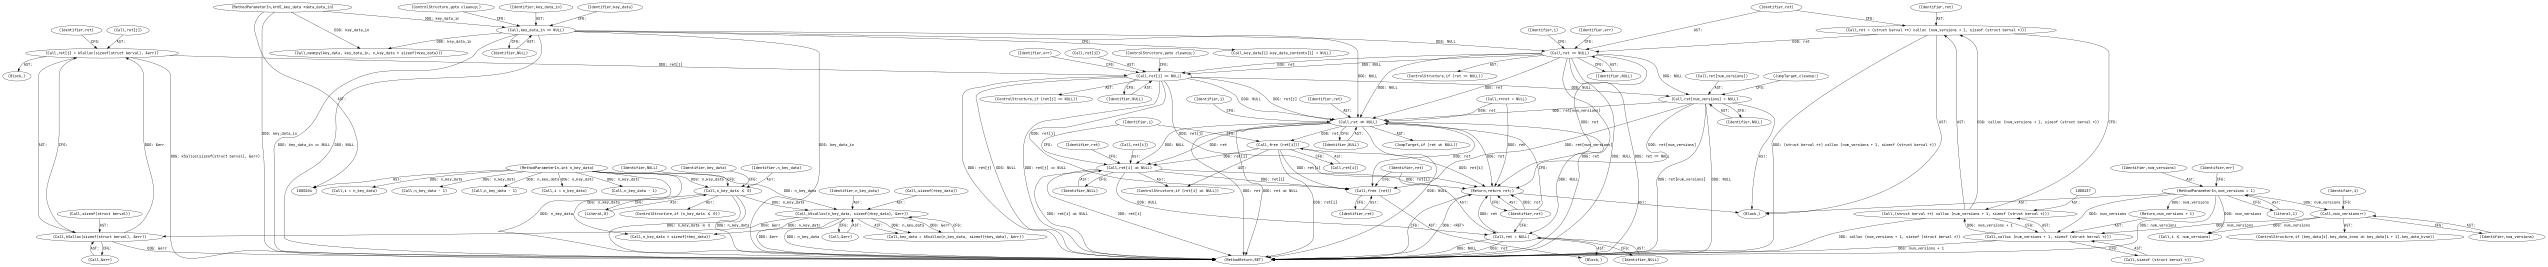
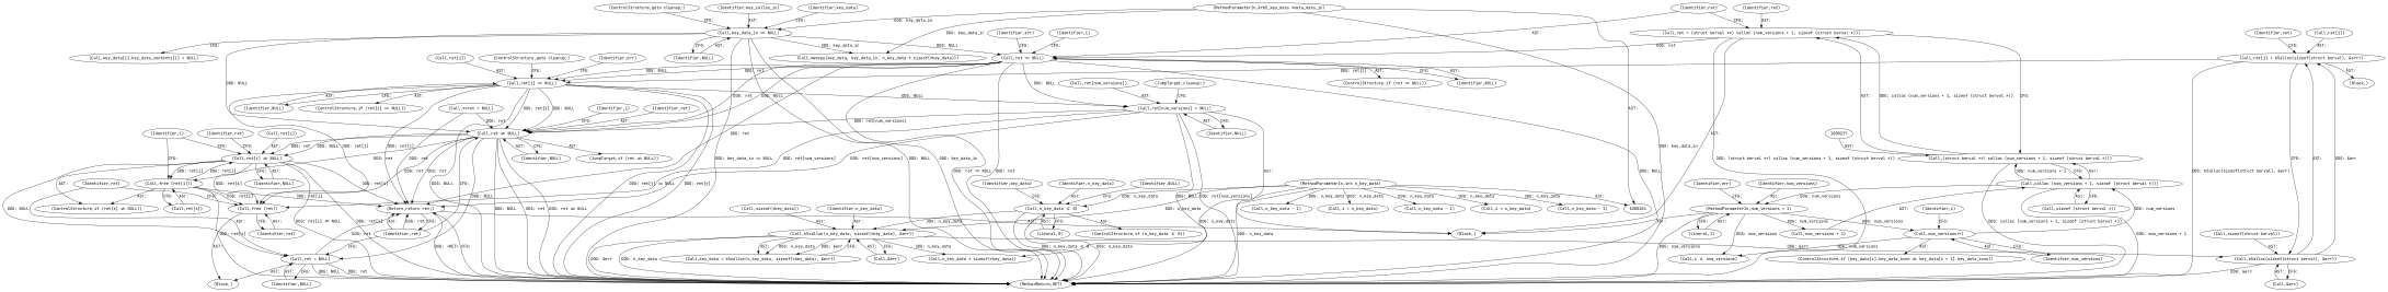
  digraph {
    fontname="JetBrains Mono"
    node [fontname="JetBrains Mono"]
    edge [fontname="JetBrains Mono"]
    n1 [label="(Call,ret[num_versions] = NULL)"]
    n2 [label="(Call,ret != NULL)"]
    n3 [label="(Call,free (ret))"]
    n4 [label="(Return,return ret;)"]
    n5 [label="(Block,)"]
    n6 [label="(Identifier,NULL)"]
    n7 [label="(MethodReturn,RET)"]
    n8 [label="(Call,ret[i] != NULL)"]
    n9 [label="(Call,free (ret[i]))"]
    n10 [label="(Call,ret = NULL)"]
    n11 [label="(Identifier,NULL)"]
    n12 [label="(JumpTarget,if (ret != NULL))"]
    n13 [label="(Block,)"]
    n14 [label="(Identifier,ret)"]
    n15 [label="(Identifier,ret)"]
    n16 [label="(Call,ret[j] == NULL)"]
    n17 [label="(Identifier,NULL)"]
    n18 [label="(ControlStructure,if (ret[j] == NULL))"]
    n19 [label="(Call,ret[j] = k5alloc(sizeof(struct berval), &err))"]
    n20 [label="(Call,k5alloc(sizeof(struct berval), &err))"]
    n21 [label="(Block,)"]
    n22 [label="(Call,&err)"]
    n23 [label="(Call,k5calloc(n_key_data, sizeof(*key_data), &err))"]
    n24 [label="(Call,key_data = k5calloc(n_key_data, sizeof(*key_data), &err))"]
    n25 [label="(Call,n_key_data * sizeof(*key_data))"]
    n26 [label="(Call,&err)"]
    n27 [label="(Call,n_key_data <= 0)"]
    n28 [label="(Literal,0)"]
    n29 [label="(ControlStructure,if (n_key_data <= 0))"]
    n30 [label="(MethodParameterIn,int n_key_data)"]
    n31 [label="(Call,i < n_key_data)"]
    n32 [label="(Call,n_key_data - 1)"]
    n33 [label="(Call,i < n_key_data)"]
    n34 [label="(Call,n_key_data - 1)"]
    n35 [label="(Call,n_key_data - 1)"]
    1000104
    n37 [label="(Call,ret == NULL)"]
    n38 [label="(ControlStructure,if (ret == NULL))"]
    n39 [label="(Identifier,NULL)"]
    n40 [label="(Call,ret = (struct berval **) calloc (num_versions + 1, sizeof (struct berval *)))"]
    n41 [label="(Call,(struct berval **) calloc (num_versions + 1, sizeof (struct berval *)))"]
    n42 [label="(Call,calloc (num_versions + 1, sizeof (struct berval *)))"]
    n43 [label="(Call,sizeof (struct berval *))"]
    n44 [label="(Call,num_versions++)"]
    n45 [label="(Identifier,num_versions)"]
    n46 [label="(Call,i <= num_versions)"]
    n47 [label="(ControlStructure,if (key_data[i].key_data_kvno != key_data[i + 1].key_data_kvno))"]
-   n48 [label="(Return,num_versions + 1)"]
+   n48 [label="(Call,num_versions + 1)"]
    n49 [label="(MethodParameterIn,num_versions = 1)"]
    n50 [label="(Literal,1)"]
    n51 [label="(Call,key_data_in == NULL)"]
    n52 [label="(Identifier,NULL)"]
    n53 [label="(Call,key_data[i].key_data_contents[1] = NULL)"]
    n54 [label="(Call,memcpy(key_data, key_data_in, n_key_data * sizeof(*key_data)))"]
    n55 [label="(MethodParameterIn,krb5_key_data *data_data_in)"]
    n56 [label="(Identifier,NULL)"]
    n57 [label="(ControlStructure,if (ret[i] != NULL))"]
    n58 [label="(Call,ret[i])"]
    n59 [label="(Identifier,NULL)"]
    n60 [label="(ControlStructure,goto cleanup;)"]
    n61 [label="(Identifier,num_versions)"]
    n62 [label="(Identifier,ret)"]
    n63 [label="(Call,sizeof(struct berval))"]
    n64 [label="(Call,**ret = NULL)"]
    n65 [label="(Identifier,key_data)"]
    n66 [label="(Identifier,ret)"]
    n67 [label="(Identifier,n_key_data)"]
    n68 [label="(Identifier,i)"]
-   n69 [label="(Identifier,key_data_in)"]
+   n69 [label="(Identifier,key_calloc_in)"]
    n70 [label="(Identifier,err)"]
    n71 [label="(Identifier,err)"]
    n72 [label="(Identifier,NULL)"]
    n73 [label="(Call,ret[num_versions])"]
    n74 [label="(Identifier,ret)"]
    n75 [label="(Identifier,n_key_data)"]
    n76 [label="(Identifier,i)"]
    n77 [label="(Call,ret[j])"]
    n78 [label="(Identifier,i)"]
    n79 [label="(Identifier,key_data)"]
    n80 [label="(Identifier,i)"]
    n81 [label="(JumpTarget,cleanup:)"]
    n82 [label="(Call,ret[j])"]
    n83 [label="(ControlStructure,goto cleanup;)"]
    n84 [label="(Identifier,err)"]
    n85 [label="(Identifier,ret)"]
    n86 [label="(Call,sizeof(*key_data))"]
    n87 [label="(Call,ret[i])"]
    n88 [label="(Identifier,ret)"]
    n89 [label="(Identifier,ret)"]
    1000237
    n1 -> n2 [label="DDG: ret[num_versions]"]
    n1 -> n3 [label="DDG: ret[num_versions]"]
    n1 -> n4 [label="DDG: ret[num_versions]"]
    n1 -> n5 [label="AST: "]
    n1 -> n6 [label="CFG: "]
    n1 -> n7 [label="DDG: ret[num_versions]"]
    n1 -> n7 [label="DDG: NULL"]
    n2 -> n3 [label="DDG: ret"]
    n2 -> n4 [label="DDG: ret"]
    n2 -> n7 [label="DDG: ret"]
    n2 -> n7 [label="DDG: ret != NULL"]
    n2 -> n7 [label="DDG: NULL"]
    n2 -> n8 [label="DDG: ret"]
    n2 -> n8 [label="DDG: NULL"]
    n2 -> n9 [label="DDG: ret"]
    n2 -> n10 [label="DDG: NULL"]
    n2 -> n11 [label="CFG: "]
    n2 -> n12 [label="AST: "]
    n3 -> n13 [label="AST: "]
    n3 -> n14 [label="CFG: "]
    n4 -> n5 [label="AST: "]
    n4 -> n7 [label="DDG: <RET>"]
    n4 -> n15 [label="CFG: "]
    n6 -> n1 [label="AST: "]
    n7 -> n4 [label="CFG: "]
    n8 -> n3 [label="DDG: ret[i]"]
    n8 -> n4 [label="DDG: ret[i]"]
    n8 -> n7 [label="DDG: ret[i] != NULL"]
    n8 -> n7 [label="DDG: ret[i]"]
+   n8 -> n9 [label="DDG: ret[i]"]
    n8 -> n10 [label="DDG: NULL"]
    n8 -> n56 [label="CFG: "]
    n8 -> n57 [label="AST: "]
    n9 -> n3 [label="DDG: ret[i]"]
    n9 -> n4 [label="DDG: ret[i]"]
    n9 -> n7 [label="DDG: ret[i]"]
    n9 -> n8 [label="DDG: ret[i]"]
    n9 -> n57 [label="AST: "]
    n9 -> n58 [label="CFG: "]
    n10 -> n4 [label="DDG: ret"]
    n10 -> n7 [label="DDG: ret"]
    n10 -> n7 [label="DDG: NULL"]
    n10 -> n13 [label="AST: "]
    n10 -> n59 [label="CFG: "]
    n11 -> n2 [label="AST: "]
    n14 -> n3 [label="AST: "]
    n15 -> n2 [label="CFG: "]
    n15 -> n4 [label="AST: "]
    n15 -> n4 [label="DDG: ret"]
    n15 -> n10 [label="CFG: "]
    n16 -> n1 [label="DDG: NULL"]
    n16 -> n2 [label="DDG: ret[j]"]
    n16 -> n2 [label="DDG: NULL"]
    n16 -> n3 [label="DDG: ret[j]"]
    n16 -> n4 [label="DDG: ret[j]"]
    n16 -> n7 [label="DDG: NULL"]
    n16 -> n7 [label="DDG: ret[j] == NULL"]
    n16 -> n7 [label="DDG: ret[j]"]
    n16 -> n17 [label="CFG: "]
    n16 -> n18 [label="AST: "]
    n17 -> n16 [label="AST: "]
    n19 -> n7 [label="DDG: k5alloc(sizeof(struct berval), &err)"]
    n19 -> n16 [label="DDG: ret[j]"]
    n19 -> n20 [label="CFG: "]
    n19 -> n21 [label="AST: "]
    n20 -> n7 [label="DDG: &err"]
    n20 -> n19 [label="AST: "]
    n20 -> n19 [label="DDG: &err"]
    n20 -> n22 [label="CFG: "]
    n22 -> n20 [label="AST: "]
    n23 -> n7 [label="DDG: &err"]
    n23 -> n7 [label="DDG: n_key_data"]
    n23 -> n20 [label="DDG: &err"]
    n23 -> n24 [label="AST: "]
    n23 -> n24 [label="DDG: n_key_data"]
    n23 -> n24 [label="DDG: &err"]
    n23 -> n25 [label="DDG: n_key_data"]
    n23 -> n26 [label="CFG: "]
    n24 -> n23 [label="CFG: "]
    n26 -> n23 [label="AST: "]
    n27 -> n7 [label="DDG: n_key_data <= 0"]
    n27 -> n7 [label="DDG: n_key_data"]
    n27 -> n23 [label="DDG: n_key_data"]
    n27 -> n28 [label="CFG: "]
    n27 -> n29 [label="AST: "]
    n28 -> n27 [label="AST: "]
    n30 -> n7 [label="DDG: n_key_data"]
    n30 -> n23 [label="DDG: n_key_data"]
    n30 -> n25 [label="DDG: n_key_data"]
    n30 -> n27 [label="DDG: n_key_data"]
    n30 -> n31 [label="DDG: n_key_data"]
    n30 -> n32 [label="DDG: n_key_data"]
    n30 -> n33 [label="DDG: n_key_data"]
    n30 -> n34 [label="DDG: n_key_data"]
    n30 -> n35 [label="DDG: n_key_data"]
    n30 -> 1000104 [label="AST: "]
    n37 -> n1 [label="DDG: NULL"]
    n37 -> n2 [label="DDG: ret"]
    n37 -> n2 [label="DDG: NULL"]
    n37 -> n4 [label="DDG: ret"]
    n37 -> n7 [label="DDG: ret == NULL"]
    n37 -> n7 [label="DDG: ret"]
    n37 -> n7 [label="DDG: NULL"]
    n37 -> n16 [label="DDG: ret"]
    n37 -> n16 [label="DDG: NULL"]
    n37 -> n38 [label="AST: "]
    n37 -> n39 [label="CFG: "]
    n39 -> n37 [label="AST: "]
    n40 -> n5 [label="AST: "]
    n40 -> n7 [label="DDG: (struct berval **) calloc (num_versions + 1, sizeof (struct berval *))"]
    n40 -> n37 [label="DDG: ret"]
    n40 -> n41 [label="CFG: "]
    n41 -> n7 [label="DDG: calloc (num_versions + 1, sizeof (struct berval *))"]
    n41 -> n40 [label="AST: "]
    n41 -> n40 [label="DDG: calloc (num_versions + 1, sizeof (struct berval *))"]
    n41 -> n42 [label="CFG: "]
    n42 -> n7 [label="DDG: num_versions + 1"]
    n42 -> n41 [label="AST: "]
    n42 -> n41 [label="DDG: num_versions + 1"]
    n42 -> n43 [label="CFG: "]
    n43 -> n42 [label="AST: "]
    n44 -> n42 [label="DDG: num_versions"]
    n44 -> n45 [label="CFG: "]
    n44 -> n46 [label="DDG: num_versions"]
    n44 -> n47 [label="AST: "]
    n45 -> n44 [label="AST: "]
    n48 -> n42 [label="AST: "]
    n49 -> n5 [label="AST: "]
    n49 -> n7 [label="DDG: num_versions"]
-   n49 -> n42 [label="DDG: num_versions"]
+   n42 -> n49 [label="DDG: num_versions"]
    n49 -> n44 [label="DDG: num_versions"]
    n49 -> n46 [label="DDG: num_versions"]
    n49 -> n48 [label="DDG: num_versions"]
    n49 -> n50 [label="CFG: "]
    n50 -> n49 [label="AST: "]
    n51 -> n2 [label="DDG: NULL"]
    n51 -> n7 [label="DDG: key_data_in == NULL"]
    n51 -> n7 [label="DDG: NULL"]
    n51 -> n7 [label="DDG: key_data_in"]
    n51 -> n37 [label="DDG: NULL"]
    n51 -> n52 [label="CFG: "]
    n51 -> n53 [label="CFG: "]
    n51 -> n54 [label="DDG: key_data_in"]
    n52 -> n51 [label="AST: "]
    n55 -> n7 [label="DDG: key_data_in"]
    n55 -> 1000104 [label="AST: "]
    n55 -> n51 [label="DDG: key_data_in"]
    n55 -> n54 [label="DDG: key_data_in"]
    n56 -> n8 [label="AST: "]
    n58 -> n9 [label="AST: "]
    n59 -> n10 [label="AST: "]
    n60 -> n16 [label="CFG: "]
    n61 -> n49 [label="AST: "]
    n62 -> n40 [label="AST: "]
    n63 -> n20 [label="AST: "]
    n64 -> n2 [label="DDG: ret"]
    n64 -> n4 [label="DDG: ret"]
    n65 -> n27 [label="CFG: "]
    n66 -> n19 [label="CFG: "]
    n67 -> n27 [label="AST: "]
    n68 -> n37 [label="CFG: "]
    n69 -> n51 [label="AST: "]
    n70 -> n37 [label="CFG: "]
    n71 -> n16 [label="CFG: "]
    n72 -> n27 [label="CFG: "]
    n73 -> n1 [label="AST: "]
    n74 -> n37 [label="AST: "]
    n74 -> n40 [label="CFG: "]
    n75 -> n23 [label="AST: "]
    n76 -> n44 [label="CFG: "]
    n77 -> n16 [label="AST: "]
    n78 -> n2 [label="CFG: "]
    n79 -> n51 [label="CFG: "]
    n80 -> n8 [label="CFG: "]
    n80 -> n9 [label="CFG: "]
    n81 -> n1 [label="CFG: "]
    n82 -> n19 [label="AST: "]
    n83 -> n51 [label="CFG: "]
    n84 -> n49 [label="CFG: "]
    n85 -> n3 [label="CFG: "]
    n85 -> n10 [label="AST: "]
    n86 -> n23 [label="AST: "]
    n87 -> n8 [label="AST: "]
    n88 -> n8 [label="CFG: "]
    n89 -> n2 [label="AST: "]
    1000237 -> n41 [label="AST: "]
  }
